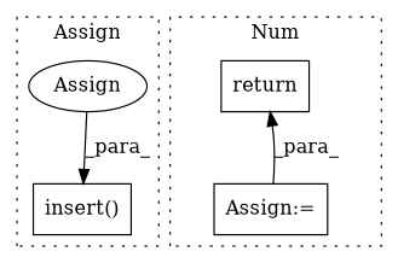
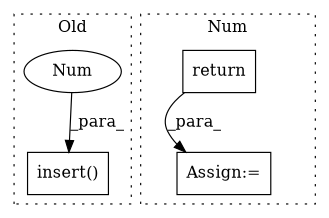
  digraph {
    node [shape=box]
    n1 [a=75 l="17,1" label="insert()" s="2457,2495"]
-   n2 [a=76 l=1 label=Assign s=2474 shape=ellipse]
+   n2 [a=76 l=1 label=Num s=2474 shape=ellipse]
    n3 [a=93 l=7 label=return s=2627]
    n4 [a=68 l=3 label="Assign:=" s=2608]
    subgraph cluster_1 {
-     label=Assign
+     label=Old
      style=dotted
      n1
      n2
    }
    subgraph cluster_2 {
      label=Num
      style=dotted
      n3
      n4
    }
    n2 -> n1 [label=_para_]
-   n4 -> n3 [label=_para_]
+   n3 -> n4 [label=_para_]
  }
